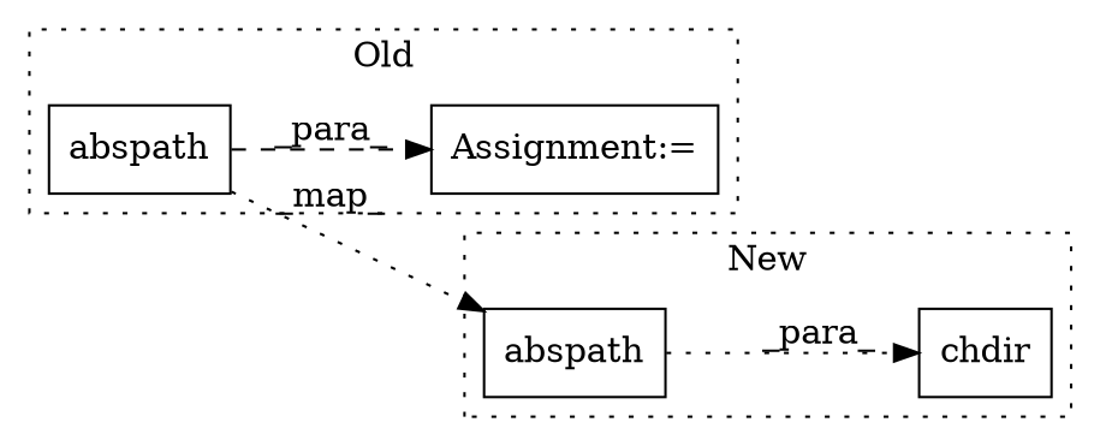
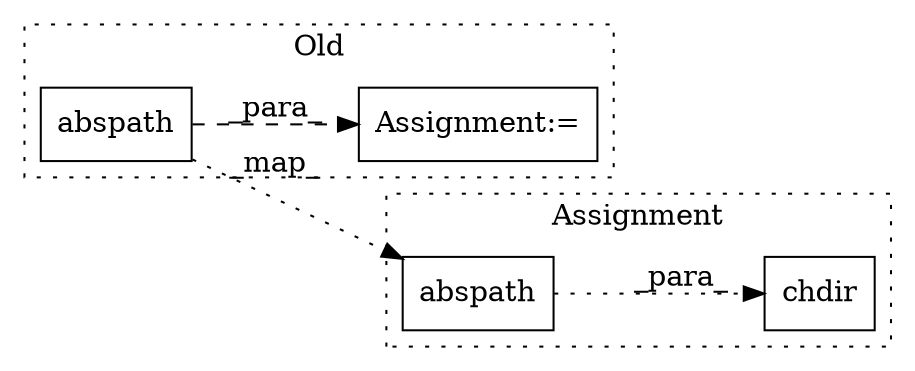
  digraph {
    rankdir=LR
    node [a=32 l="8,1" shape=box]
    edge [style=dotted]
    n1 [label=abspath s="173,206"]
    n2 [a=7 l=1 label="Assignment:=" s=164]
    n3 [label=abspath s="177,210"]
    n4 [l="6,1" label=chdir s="163,211"]
    subgraph cluster_1 {
      label=Old
      style=dotted
      n1
      n2
    }
    subgraph cluster_2 {
-     label=New
+     label=Assignment
      style=dotted
      n3
      n4
    }
    n1 -> n2 [label=_para_ style=dashed]
    n1 -> n3 [label=_map_]
    n3 -> n4 [label=_para_]
  }
